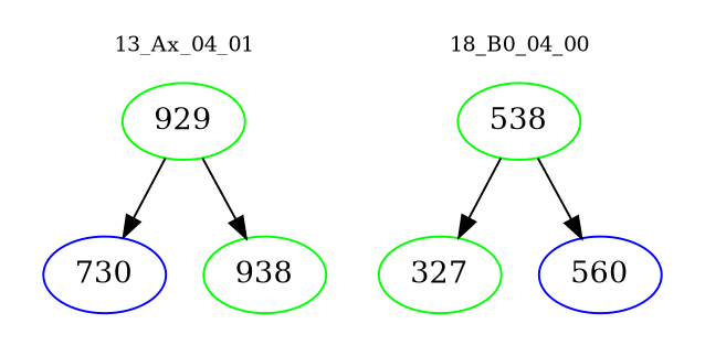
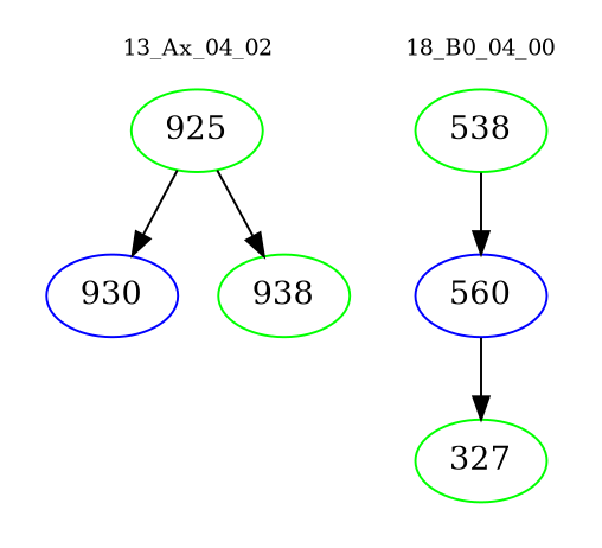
  digraph {
    node [color=green]
    edge [color=black]
-   n1 [label=929]
-   n2 [color=blue label=730]
+   n1 [label=925]
+   n2 [color=blue label=930]
    n3 [label=938]
    n4 [label=538]
    n5 [label=327]
    n6 [color=blue label=560]
    subgraph cluster_1 {
      color=white
      fontsize=10
-     label="13_Ax_04_01"
+     label="13_Ax_04_02"
      n1
      n2
      n3
    }
    subgraph cluster_2 {
      color=white
      fontsize=10
      label="18_B0_04_00"
      n4
      n5
      n6
    }
    n1 -> n2
    n1 -> n3
-   n4 -> n5
+   n6 -> n5
    n4 -> n6
  }
